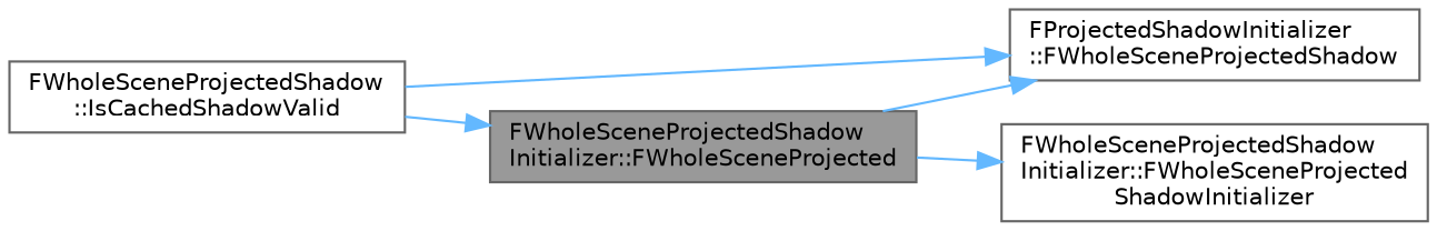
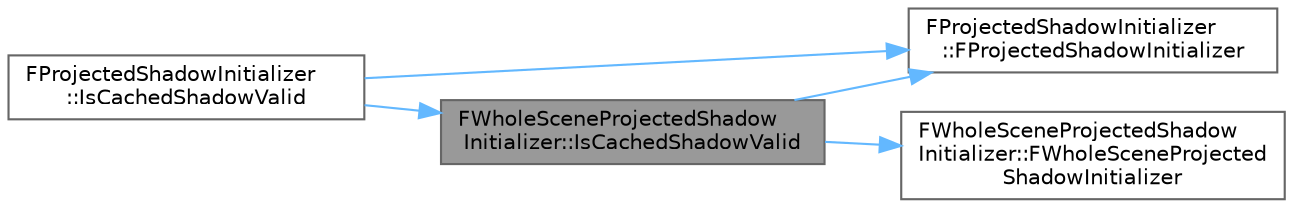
  digraph {
    rankdir=LR
    node [color=grey40 fillcolor=white fontname=Helvetica fontsize=10 shape=box style=filled]
    edge [color=steelblue1 fontname=Helvetica fontsize=10 labelfontname=Helvetica labelfontsize=10 style=solid]
-   n1 [color=gray40 fillcolor=grey60 fontcolor=black height=0.2 label="FWholeSceneProjectedShadow\lInitializer::FWholeSceneProjected" width=0.4]
-   n2 [height=0.2 label="FProjectedShadowInitializer\l::FWholeSceneProjectedShadow" width=0.4]
+   n1 [color=gray40 fillcolor=grey60 fontcolor=black height=0.2 label="FWholeSceneProjectedShadow\lInitializer::IsCachedShadowValid" width=0.4]
+   n2 [height=0.2 label="FProjectedShadowInitializer\l::FProjectedShadowInitializer" width=0.4]
    n3 [height=0.2 label="FWholeSceneProjectedShadow\lInitializer::FWholeSceneProjected\lShadowInitializer" width=0.4]
-   n4 [height=0.2 label="FWholeSceneProjectedShadow\l::IsCachedShadowValid" width=0.4]
+   n4 [height=0.2 label="FProjectedShadowInitializer\l::IsCachedShadowValid" width=0.4]
    n1 -> n2
    n1 -> n3
    n4 -> n1
    n4 -> n2
  }
